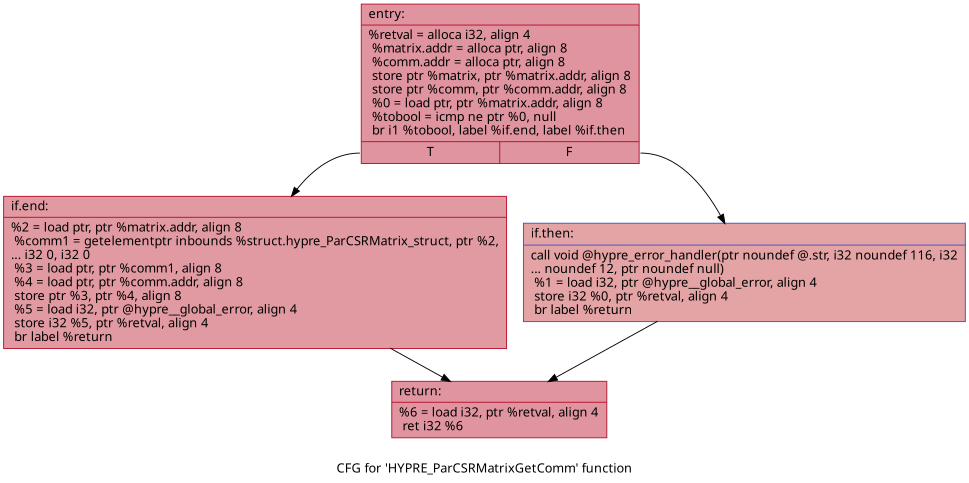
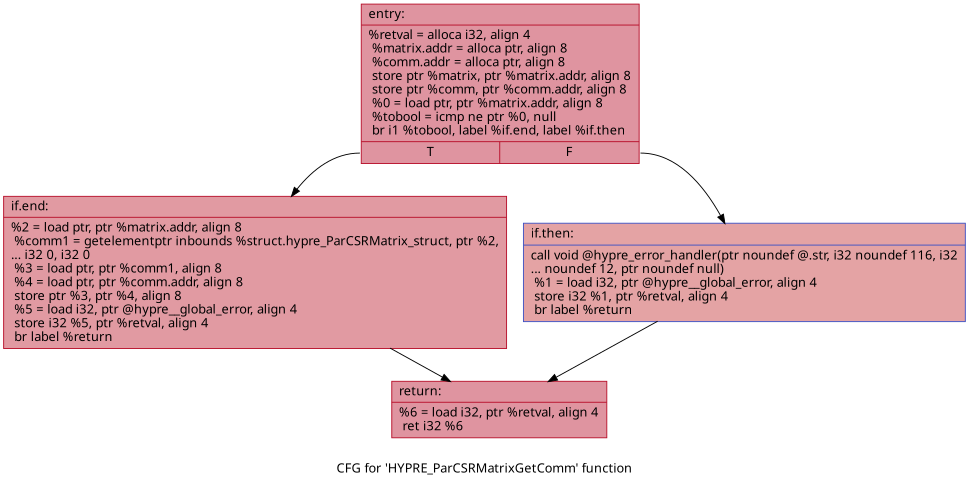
  digraph {
    label="CFG for 'HYPRE_ParCSRMatrixGetComm' function"
    fontname="Noto Sans"
    node [color="#b70d28ff" fillcolor="#b70d2870" fontname="Noto Sans" shape=record style=filled]
    edge [fontname="Noto Sans"]
    n1 [label="{entry:\l|  %retval = alloca i32, align 4\l  %matrix.addr = alloca ptr, align 8\l  %comm.addr = alloca ptr, align 8\l  store ptr %matrix, ptr %matrix.addr, align 8\l  store ptr %comm, ptr %comm.addr, align 8\l  %0 = load ptr, ptr %matrix.addr, align 8\l  %tobool = icmp ne ptr %0, null\l  br i1 %tobool, label %if.end, label %if.then\l|{<s0>T|<s1>F}}"]
    n2 [fillcolor="#bb1b2c70" label="{if.end:\l|  %2 = load ptr, ptr %matrix.addr, align 8\l  %comm1 = getelementptr inbounds %struct.hypre_ParCSRMatrix_struct, ptr %2,\l... i32 0, i32 0\l  %3 = load ptr, ptr %comm1, align 8\l  %4 = load ptr, ptr %comm.addr, align 8\l  store ptr %3, ptr %4, align 8\l  %5 = load i32, ptr @hypre__global_error, align 4\l  store i32 %5, ptr %retval, align 4\l  br label %return\l}"]
-   n3 [color="#3d50c3ff" fillcolor="#c32e3170" label="{if.then:\l|  call void @hypre_error_handler(ptr noundef @.str, i32 noundef 116, i32\l... noundef 12, ptr noundef null)\l  %1 = load i32, ptr @hypre__global_error, align 4\l  store i32 %0, ptr %retval, align 4\l  br label %return\l}"]
+   n3 [color="#3d50c3ff" fillcolor="#c32e3170" label="{if.then:\l|  call void @hypre_error_handler(ptr noundef @.str, i32 noundef 116, i32\l... noundef 12, ptr noundef null)\l  %1 = load i32, ptr @hypre__global_error, align 4\l  store i32 %1, ptr %retval, align 4\l  br label %return\l}"]
    n4 [label="{return:\l|  %6 = load i32, ptr %retval, align 4\l  ret i32 %6\l}"]
    n1 -> n2 [tailport=s0]
    n1 -> n3 [tailport=s1]
    n2 -> n4
    n3 -> n4
  }
